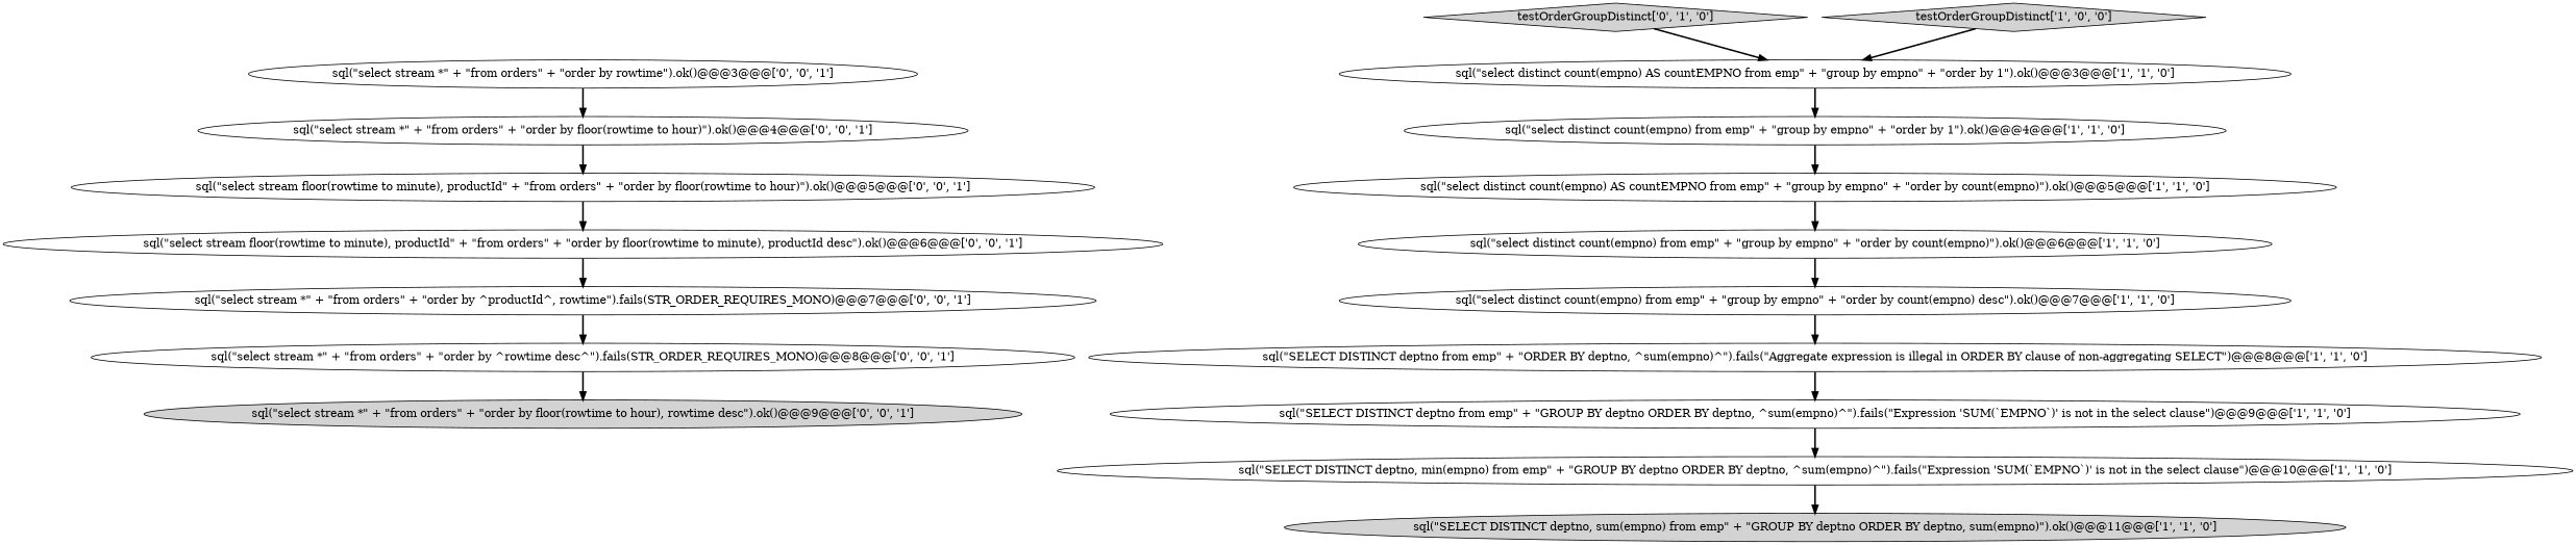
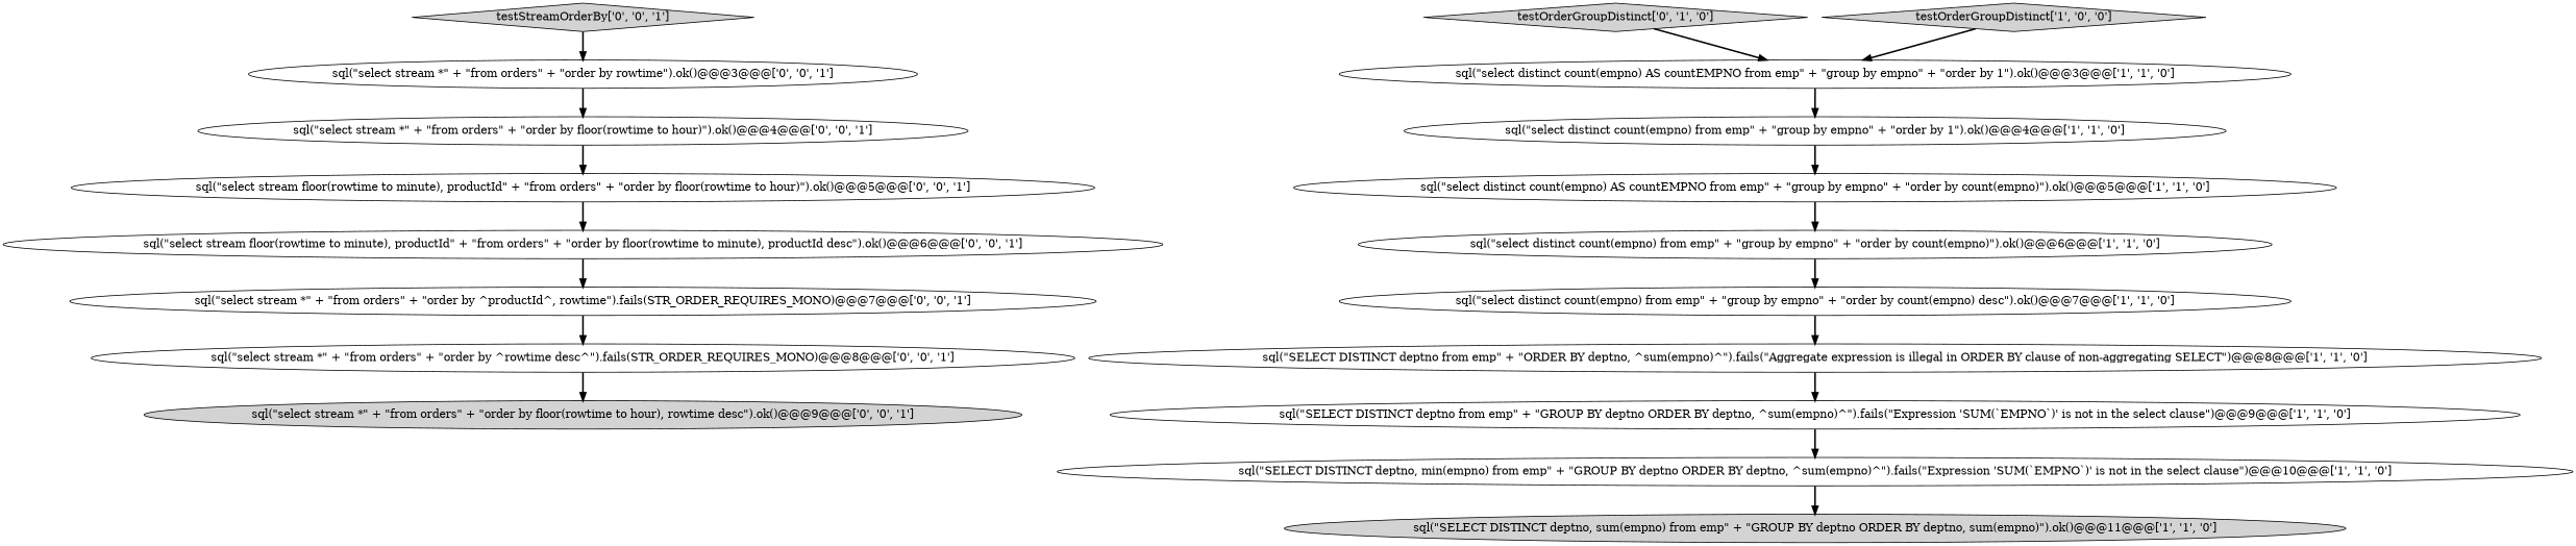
  digraph {
    node [fillcolor=white shape=ellipse style=filled]
    edge [style=bold]
    n1 [label="sql(\"select stream *\" + \"from orders\" + \"order by ^productId^, rowtime\").fails(STR_ORDER_REQUIRES_MONO)@@@7@@@['0', '0', '1']"]
    n2 [label="sql(\"select stream *\" + \"from orders\" + \"order by ^rowtime desc^\").fails(STR_ORDER_REQUIRES_MONO)@@@8@@@['0', '0', '1']"]
    n3 [fillcolor=lightgray label="testOrderGroupDistinct['0', '1', '0']" shape=diamond]
    n4 [label="sql(\"select distinct count(empno) AS countEMPNO from emp\" + \"group by empno\" + \"order by 1\").ok()@@@3@@@['1', '1', '0']"]
    n5 [label="sql(\"select distinct count(empno) from emp\" + \"group by empno\" + \"order by 1\").ok()@@@4@@@['1', '1', '0']"]
    n6 [label="sql(\"select distinct count(empno) AS countEMPNO from emp\" + \"group by empno\" + \"order by count(empno)\").ok()@@@5@@@['1', '1', '0']"]
    n7 [label="sql(\"select stream floor(rowtime to minute), productId\" + \"from orders\" + \"order by floor(rowtime to minute), productId desc\").ok()@@@6@@@['0', '0', '1']"]
    n8 [label="sql(\"SELECT DISTINCT deptno from emp\" + \"ORDER BY deptno, ^sum(empno)^\").fails(\"Aggregate expression is illegal in ORDER BY clause of non-aggregating SELECT\")@@@8@@@['1', '1', '0']"]
    n9 [label="sql(\"SELECT DISTINCT deptno from emp\" + \"GROUP BY deptno ORDER BY deptno, ^sum(empno)^\").fails(\"Expression 'SUM\(`EMPNO`\)' is not in the select clause\")@@@9@@@['1', '1', '0']"]
    n10 [fillcolor=lightgray label="testOrderGroupDistinct['1', '0', '0']" shape=diamond]
    n11 [label="sql(\"select distinct count(empno) from emp\" + \"group by empno\" + \"order by count(empno)\").ok()@@@6@@@['1', '1', '0']"]
    n12 [label="sql(\"select distinct count(empno) from emp\" + \"group by empno\" + \"order by count(empno) desc\").ok()@@@7@@@['1', '1', '0']"]
    n13 [label="sql(\"select stream *\" + \"from orders\" + \"order by floor(rowtime to hour)\").ok()@@@4@@@['0', '0', '1']"]
    n14 [label="sql(\"select stream floor(rowtime to minute), productId\" + \"from orders\" + \"order by floor(rowtime to hour)\").ok()@@@5@@@['0', '0', '1']"]
    n15 [fillcolor=lightgray label="sql(\"SELECT DISTINCT deptno, sum(empno) from emp\" + \"GROUP BY deptno ORDER BY deptno, sum(empno)\").ok()@@@11@@@['1', '1', '0']"]
    n16 [label="sql(\"select stream *\" + \"from orders\" + \"order by rowtime\").ok()@@@3@@@['0', '0', '1']"]
    n17 [fillcolor=lightgray label="sql(\"select stream *\" + \"from orders\" + \"order by floor(rowtime to hour), rowtime desc\").ok()@@@9@@@['0', '0', '1']"]
+   n18 [fillcolor=lightgray label="testStreamOrderBy['0', '0', '1']" shape=diamond]
    n19 [label="sql(\"SELECT DISTINCT deptno, min(empno) from emp\" + \"GROUP BY deptno ORDER BY deptno, ^sum(empno)^\").fails(\"Expression 'SUM\(`EMPNO`\)' is not in the select clause\")@@@10@@@['1', '1', '0']"]
    n1 -> n2
    n2 -> n17
    n3 -> n4
    n4 -> n5
    n5 -> n6
    n6 -> n11
    n7 -> n1
    n8 -> n9
    n9 -> n19
    n10 -> n4
    n11 -> n12
    n12 -> n8
    n13 -> n14
    n14 -> n7
    n16 -> n13
+   n18 -> n16
    n19 -> n15
  }
